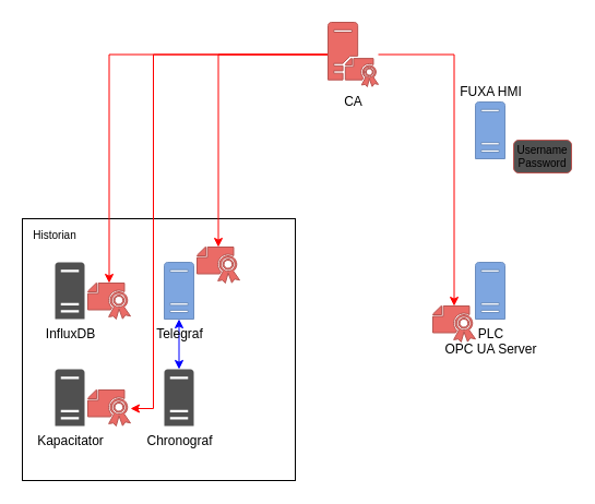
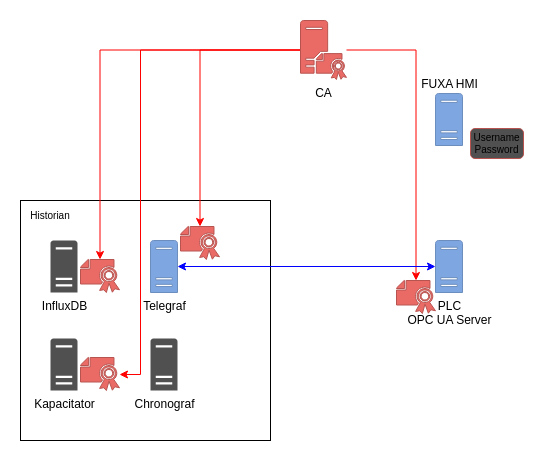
  <mxCell id="0" />
  <mxCell id="1" parent="0" />
  <mxCell id="2" value="" style="rounded=0;whiteSpace=wrap;html=1;fillColor=none;" parent="1" vertex="1"><mxGeometry x="20" y="200" width="250" height="240" as="geometry" /></mxCell>
  <mxCell id="3" style="edgeStyle=orthogonalEdgeStyle;rounded=0;orthogonalLoop=1;jettySize=auto;html=1;fontSize=10;strokeColor=#FF0000;" parent="1" source="7" target="15" edge="1"><mxGeometry relative="1" as="geometry" /></mxCell>
  <mxCell id="4" style="edgeStyle=orthogonalEdgeStyle;rounded=0;orthogonalLoop=1;jettySize=auto;html=1;fontSize=10;strokeColor=#FF0000;" parent="1" source="7" target="19" edge="1"><mxGeometry relative="1" as="geometry" /></mxCell>
  <mxCell id="5" style="edgeStyle=orthogonalEdgeStyle;rounded=0;orthogonalLoop=1;jettySize=auto;html=1;fontSize=10;strokeColor=#FF0000;" parent="1" source="7" target="14" edge="1"><mxGeometry relative="1" as="geometry" /></mxCell>
  <mxCell id="6" style="edgeStyle=orthogonalEdgeStyle;rounded=0;orthogonalLoop=1;jettySize=auto;html=1;fontSize=10;startArrow=none;startFill=0;strokeColor=#FF0000;" parent="1" source="7" target="16" edge="1"><mxGeometry relative="1" as="geometry"><Array as="points"><mxPoint x="140" y="49" /><mxPoint x="140" y="374" /></Array></mxGeometry></mxCell>
  <mxCell id="7" value="&lt;div&gt;CA&lt;/div&gt;&lt;div&gt;&lt;br&gt;&lt;/div&gt;" style="sketch=0;pointerEvents=1;shadow=0;dashed=0;html=1;strokeColor=#b85450;fillColor=#EA6B66;labelPosition=center;verticalLabelPosition=bottom;verticalAlign=top;outlineConnect=0;align=center;shape=mxgraph.office.servers.certificate_authority;" parent="1" vertex="1"><mxGeometry x="300" y="20" width="46" height="59" as="geometry" /></mxCell>
  <mxCell id="8" value="Kapacitator" style="sketch=0;pointerEvents=1;shadow=0;dashed=0;html=1;strokeColor=none;labelPosition=center;verticalLabelPosition=bottom;verticalAlign=top;outlineConnect=0;align=center;shape=mxgraph.office.servers.physical_host;fillColor=#505050;" parent="1" vertex="1"><mxGeometry x="50" y="338" width="27" height="52" as="geometry" /></mxCell>
- <mxCell id="9" style="edgeStyle=orthogonalEdgeStyle;rounded=0;orthogonalLoop=1;jettySize=auto;html=1;fontSize=10;startArrow=classic;startFill=1;strokeColor=#0000FF;" parent="1" source="10" target="12" edge="1"><mxGeometry relative="1" as="geometry" /></mxCell>
+ <mxCell id="9" style="edgeStyle=orthogonalEdgeStyle;rounded=0;orthogonalLoop=1;jettySize=auto;html=1;fontSize=10;startArrow=classic;startFill=1;strokeColor=#0000FF;" parent="1" source="10" target="13" edge="1"><mxGeometry relative="1" as="geometry" /></mxCell>
  <mxCell id="10" value="Telegraf" style="sketch=0;pointerEvents=1;shadow=0;dashed=0;html=1;strokeColor=#6c8ebf;labelPosition=center;verticalLabelPosition=bottom;verticalAlign=top;outlineConnect=0;align=center;shape=mxgraph.office.servers.physical_host;fillColor=#7EA6E0;" parent="1" vertex="1"><mxGeometry x="150" y="240" width="27" height="52" as="geometry" /></mxCell>
  <mxCell id="11" value="InfluxDB" style="sketch=0;pointerEvents=1;shadow=0;dashed=0;html=1;strokeColor=none;labelPosition=center;verticalLabelPosition=bottom;verticalAlign=top;outlineConnect=0;align=center;shape=mxgraph.office.servers.physical_host;fillColor=#505050;" parent="1" vertex="1"><mxGeometry x="50" y="240" width="27" height="52" as="geometry" /></mxCell>
  <mxCell id="12" value="Chronograf" style="sketch=0;pointerEvents=1;shadow=0;dashed=0;html=1;strokeColor=none;labelPosition=center;verticalLabelPosition=bottom;verticalAlign=top;outlineConnect=0;align=center;shape=mxgraph.office.servers.physical_host;fillColor=#505050;" parent="1" vertex="1"><mxGeometry x="150" y="338" width="27" height="52" as="geometry" /></mxCell>
  <mxCell id="13" value="PLC&lt;br&gt;OPC UA Server" style="sketch=0;pointerEvents=1;shadow=0;dashed=0;html=1;strokeColor=#6c8ebf;labelPosition=center;verticalLabelPosition=bottom;verticalAlign=top;outlineConnect=0;align=center;shape=mxgraph.office.servers.physical_host;fillColor=#7EA6E0;" parent="1" vertex="1"><mxGeometry x="435" y="240" width="27" height="52" as="geometry" /></mxCell>
  <mxCell id="14" value="" style="sketch=0;pointerEvents=1;shadow=0;dashed=0;html=1;strokeColor=#b85450;fillColor=#EA6B66;labelPosition=center;verticalLabelPosition=bottom;verticalAlign=top;outlineConnect=0;align=center;shape=mxgraph.office.security.certificate;" parent="1" vertex="1"><mxGeometry x="180" y="226" width="39" height="33" as="geometry" /></mxCell>
  <mxCell id="15" value="" style="sketch=0;pointerEvents=1;shadow=0;dashed=0;html=1;strokeColor=#b85450;fillColor=#EA6B66;labelPosition=center;verticalLabelPosition=bottom;verticalAlign=top;outlineConnect=0;align=center;shape=mxgraph.office.security.certificate;" parent="1" vertex="1"><mxGeometry x="80" y="259" width="39" height="33" as="geometry" /></mxCell>
  <mxCell id="16" value="" style="sketch=0;pointerEvents=1;shadow=0;dashed=0;html=1;strokeColor=#b85450;fillColor=#EA6B66;labelPosition=center;verticalLabelPosition=bottom;verticalAlign=top;outlineConnect=0;align=center;shape=mxgraph.office.security.certificate;" parent="1" vertex="1"><mxGeometry x="80" y="357" width="39" height="33" as="geometry" /></mxCell>
  <mxCell id="17" value="FUXA HMI" style="sketch=0;pointerEvents=1;shadow=0;dashed=0;html=1;strokeColor=#6c8ebf;labelPosition=center;verticalLabelPosition=top;verticalAlign=bottom;outlineConnect=0;align=center;shape=mxgraph.office.servers.physical_host;fillColor=#7EA6E0;" parent="1" vertex="1"><mxGeometry x="435" y="93" width="27" height="52" as="geometry" /></mxCell>
  <mxCell id="18" value="&lt;font style=&quot;font-size: 10px;&quot;&gt;Username&lt;br style=&quot;font-size: 10px;&quot;&gt;Password&lt;/font&gt;" style="rounded=1;whiteSpace=wrap;html=1;fillColor=#505050;fontSize=10;strokeColor=#b85450;" parent="1" vertex="1"><mxGeometry x="470" y="128" width="53" height="30" as="geometry" /></mxCell>
  <mxCell id="19" value="" style="sketch=0;pointerEvents=1;shadow=0;dashed=0;html=1;strokeColor=#b85450;fillColor=#EA6B66;labelPosition=center;verticalLabelPosition=bottom;verticalAlign=top;outlineConnect=0;align=center;shape=mxgraph.office.security.certificate;fontSize=10;" parent="1" vertex="1"><mxGeometry x="396" y="280" width="39" height="33" as="geometry" /></mxCell>
  <mxCell id="20" value="Historian" style="text;html=1;strokeColor=none;fillColor=none;align=center;verticalAlign=middle;whiteSpace=wrap;rounded=0;fontSize=10;" parent="1" vertex="1"><mxGeometry x="20" y="200" width="60" height="30" as="geometry" /></mxCell>
